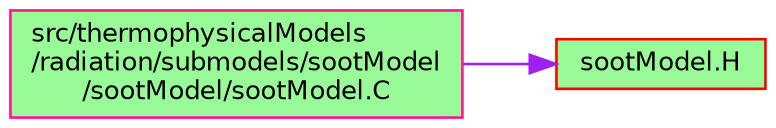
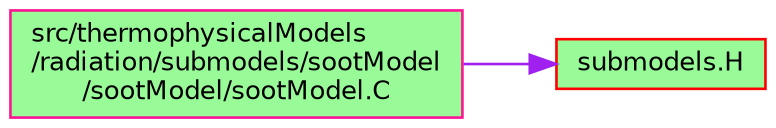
  digraph {
    rankdir=LR
    node [fillcolor=palegreen fontname=Helvetica fontsize=10 shape=box style=filled]
    n1 [color=deeppink fontcolor=black height=0.2 label="src/thermophysicalModels\l/radiation/submodels/sootModel\l/sootModel/sootModel.C" width=0.4]
-   n2 [color=red height=0.2 label="sootModel.H" width=0.4]
+   n2 [color=red height=0.2 label="submodels.H" width=0.4]
    n1 -> n2 [color=purple fontname=Helvetica fontsize=10 labelfontname=Helvetica labelfontsize=10 style=solid]
  }
